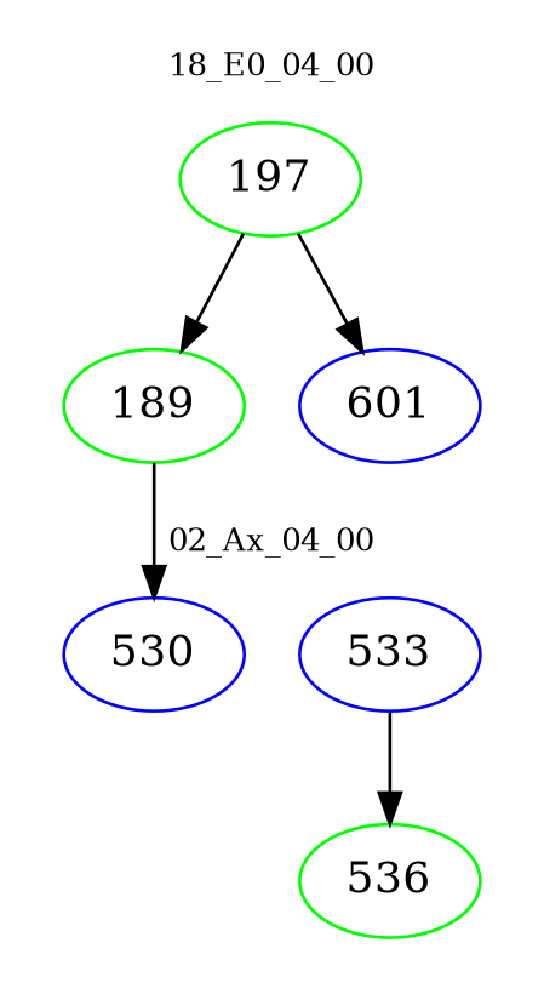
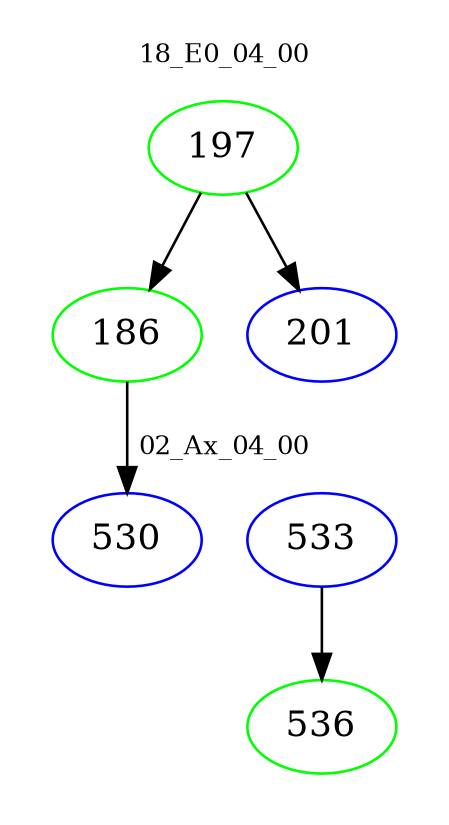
  digraph {
    node [color=blue]
    edge [color=black]
    n1 [label=533]
    n2 [label=530]
    n3 [color=green label=536]
    n4 [color=green label=197]
-   n5 [color=green label=189]
-   n6 [label=601]
+   n5 [color=green label=186]
+   n6 [label=201]
    subgraph cluster_1 {
      color=white
      fontsize=10
      label="02_Ax_04_00"
      n1
      n2
      n3
    }
    subgraph cluster_2 {
      color=white
      fontsize=10
      label="18_E0_04_00"
      n4
      n5
      n6
    }
    n1 -> n3
    n4 -> n5
    n4 -> n6
    n5 -> n2
  }
